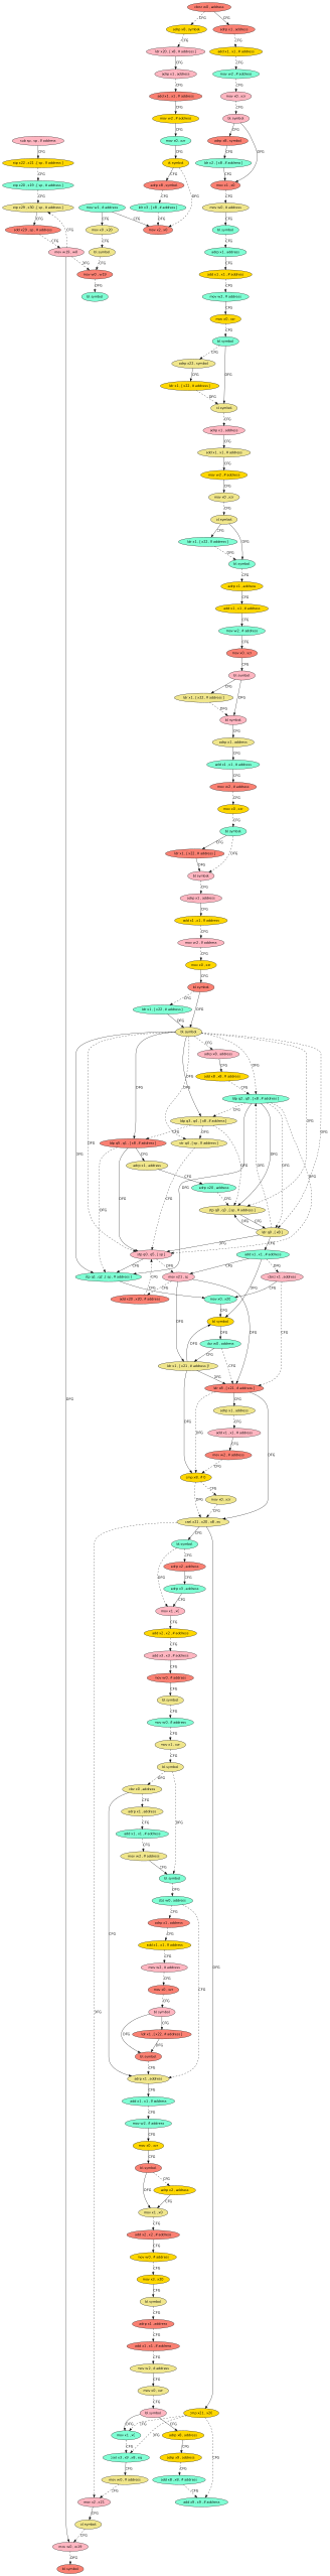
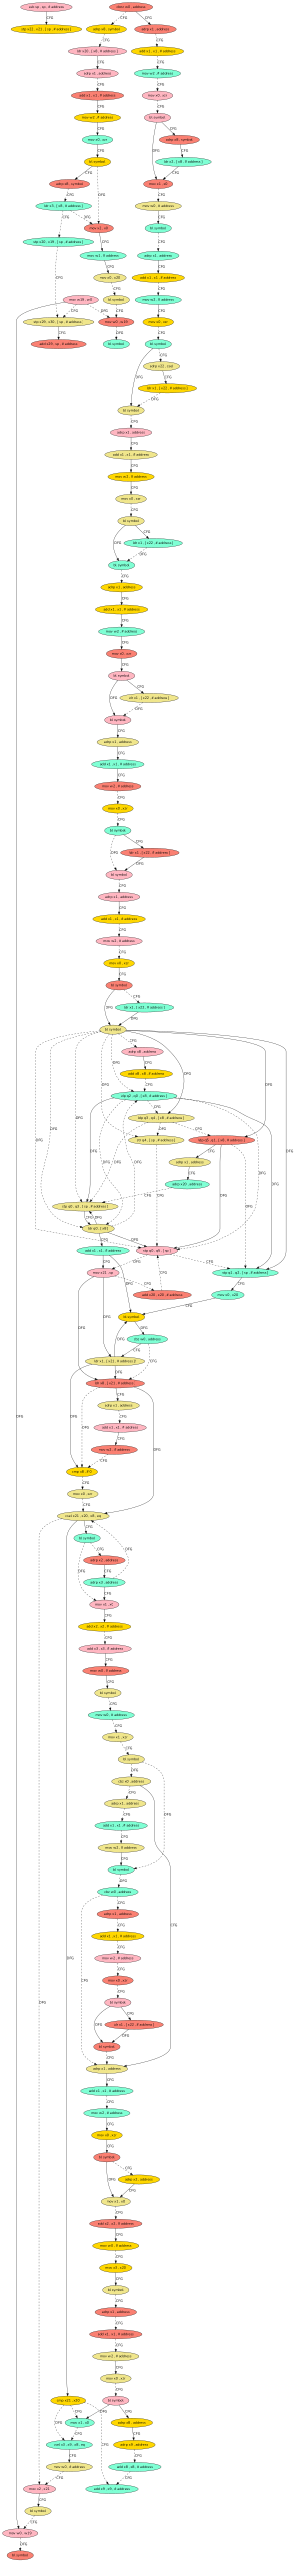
  digraph {
    fontname=Nunito
    node [fillcolor=aquamarine fontname=Nunito style=filled]
    edge [fontname=Nunito style=dashed]
    n1 [fillcolor=lightpink label="sub sp , sp , # address"]
    n2 [fillcolor=gold label="stp x22 , x21 , [ sp , # address ]"]
    n3 [label="stp x20 , x19 , [ sp , # address ]"]
    n4 [fillcolor=khaki label="stp x29 , x30 , [ sp , # address ]"]
    n5 [fillcolor=salmon label="add x29 , sp , # address"]
    n6 [fillcolor=lightpink label="mov w19 , w0"]
    n7 [fillcolor=salmon label="mov w0 , w19"]
    n8 [fillcolor=lightpink label="mov w0 , w19"]
    n9 [fillcolor=salmon label="cbnz w0 , address"]
    n10 [fillcolor=gold label="adrp x8 , symbol"]
    n11 [fillcolor=salmon label="adrp x1 , address"]
    n12 [label="bl symbol"]
    n13 [fillcolor=salmon label="bl symbol"]
    n14 [fillcolor=lightpink label="ldr x20 , [ x8 , # address ]"]
    n15 [fillcolor=gold label="add x1 , x1 , # address"]
    n16 [fillcolor=lightpink label="adrp x1 , address"]
    n17 [label="mov w2 , # address"]
    n18 [fillcolor=salmon label="add x1 , x1 , # address"]
    n19 [fillcolor=gold label="mov w2 , # address"]
    n20 [label="mov x0 , xzr"]
    n21 [fillcolor=gold label="bl symbol"]
    n22 [fillcolor=salmon label="adrp x8 , symbol"]
    n23 [fillcolor=salmon label="mov x2 , x0"]
    n24 [label="ldr x3 , [ x8 , # address ]"]
    n25 [label="mov w1 , # address"]
    n26 [fillcolor=khaki label="mov x0 , x20"]
    n27 [fillcolor=khaki label="bl symbol"]
    n28 [fillcolor=lightpink label="mov x0 , xzr"]
    n29 [fillcolor=lightpink label="bl symbol"]
    n30 [fillcolor=salmon label="adrp x8 , symbol"]
    n31 [fillcolor=salmon label="mov x1 , x0"]
    n32 [label="ldr x2 , [ x8 , # address ]"]
    n33 [fillcolor=khaki label="mov w0 , # address"]
    n34 [label="bl symbol"]
    n35 [label="adrp x1 , address"]
    n36 [fillcolor=gold label="add x1 , x1 , # address"]
    n37 [label="mov w2 , # address"]
    n38 [fillcolor=gold label="mov x0 , xzr"]
    n39 [label="bl symbol"]
-   n40 [fillcolor=khaki label="adrp x22 , symbol"]
+   n40 [fillcolor=khaki label="adrp x22 , csel"]
    n41 [fillcolor=khaki label="bl symbol"]
    n42 [fillcolor=gold label="ldr x1 , [ x22 , # address ]"]
    n43 [fillcolor=lightpink label="adrp x1 , address"]
    n44 [fillcolor=khaki label="add x1 , x1 , # address"]
    n45 [fillcolor=gold label="mov w2 , # address"]
    n46 [fillcolor=khaki label="mov x0 , xzr"]
    n47 [fillcolor=khaki label="bl symbol"]
    n48 [label="ldr x1 , [ x22 , # address ]"]
    n49 [label="bl symbol"]
    n50 [fillcolor=gold label="adrp x1 , address"]
    n51 [fillcolor=gold label="add x1 , x1 , # address"]
    n52 [label="mov w2 , # address"]
    n53 [fillcolor=salmon label="mov x0 , xzr"]
    n54 [fillcolor=lightpink label="bl symbol"]
    n55 [fillcolor=khaki label="ldr x1 , [ x22 , # address ]"]
    n56 [fillcolor=lightpink label="bl symbol"]
    n57 [fillcolor=khaki label="adrp x1 , address"]
    n58 [label="add x1 , x1 , # address"]
    n59 [fillcolor=salmon label="mov w2 , # address"]
    n60 [fillcolor=gold label="mov x0 , xzr"]
    n61 [label="bl symbol"]
    n62 [fillcolor=salmon label="ldr x1 , [ x22 , # address ]"]
    n63 [fillcolor=lightpink label="bl symbol"]
    n64 [fillcolor=lightpink label="adrp x1 , address"]
    n65 [fillcolor=gold label="add x1 , x1 , # address"]
    n66 [fillcolor=lightpink label="mov w2 , # address"]
    n67 [fillcolor=gold label="mov x0 , xzr"]
    n68 [fillcolor=salmon label="bl symbol"]
    n69 [label="ldr x1 , [ x22 , # address ]"]
    n70 [fillcolor=khaki label="bl symbol"]
    n71 [fillcolor=lightpink label="adrp x8 , address"]
    n72 [label="ldp q2 , q0 , [ x8 , # address ]"]
    n73 [fillcolor=khaki label="ldp q3 , q4 , [ x8 , # address ]"]
    n74 [fillcolor=salmon label="ldp q5 , q1 , [ x8 , # address ]"]
    n75 [fillcolor=khaki label="stp q0 , q3 , [ sp , # address ]"]
    n76 [fillcolor=khaki label="ldr q0 , [ x8 ]"]
    n77 [fillcolor=khaki label="str q4 , [ sp , # address ]"]
    n78 [fillcolor=lightpink label="stp q0 , q5 , [ sp ]"]
    n79 [label="stp q1 , q2 , [ sp , # address ]"]
    n80 [fillcolor=gold label="add x8 , x8 , # address"]
    n81 [fillcolor=khaki label="adrp x1 , address"]
    n82 [label="add x1 , x1 , # address"]
    n83 [fillcolor=lightpink label="mov x21 , sp"]
    n84 [label="mov x0 , x20"]
    n85 [label="adrp x20 , address"]
-   n86 [fillcolor=lightpink label="cbnz x1 , address"]
    n87 [fillcolor=gold label="bl symbol"]
    n88 [fillcolor=salmon label="add x20 , x20 , # address"]
    n89 [fillcolor=salmon label="ldr x8 , [ x21 , # address ]"]
    n90 [fillcolor=khaki label="ldr x1 , [ x21 , # address ]!"]
    n91 [label="cbz w0 , address"]
    n92 [fillcolor=khaki label="adrp x1 , address"]
    n93 [fillcolor=gold label="cmp x8 , # 0"]
    n94 [fillcolor=khaki label="csel x21 , x20 , x8 , eq"]
    n95 [fillcolor=lightpink label="add x1 , x1 , # address"]
    n96 [fillcolor=khaki label="mov x0 , xzr"]
    n97 [label="bl symbol"]
    n98 [fillcolor=gold label="cmp x21 , x20"]
    n99 [fillcolor=lightpink label="mov x2 , x21"]
    n100 [fillcolor=salmon label="mov w2 , # address"]
    n101 [fillcolor=salmon label="adrp x2 , address"]
    n102 [fillcolor=lightpink label="mov x1 , x0"]
    n103 [label="mov x1 , x0"]
    n104 [label="add x9 , x9 , # address"]
    n105 [label="csel x3 , x9 , x8 , eq"]
    n106 [fillcolor=khaki label="bl symbol"]
    n107 [label="adrp x3 , address"]
    n108 [fillcolor=gold label="add x2 , x2 , # address"]
    n109 [fillcolor=lightpink label="add x3 , x3 , # address"]
    n110 [fillcolor=salmon label="mov w0 , # address"]
    n111 [fillcolor=khaki label="bl symbol"]
    n112 [label="mov w0 , # address"]
    n113 [fillcolor=khaki label="mov x1 , xzr"]
    n114 [fillcolor=khaki label="bl symbol"]
    n115 [fillcolor=khaki label="cbz x0 , address"]
    n116 [label="bl symbol"]
    n117 [fillcolor=khaki label="adrp x1 , address"]
    n118 [fillcolor=khaki label="adrp x1 , address"]
    n119 [label="cbz w0 , address"]
    n120 [label="add x1 , x1 , # address"]
    n121 [label="add x1 , x1 , # address"]
    n122 [label="mov w2 , # address"]
    n123 [fillcolor=khaki label="mov w2 , # address"]
    n124 [fillcolor=gold label="mov x0 , xzr"]
    n125 [fillcolor=salmon label="bl symbol"]
    n126 [fillcolor=gold label="adrp x2 , address"]
    n127 [fillcolor=khaki label="mov x1 , x0"]
    n128 [fillcolor=salmon label="add x2 , x2 , # address"]
    n129 [fillcolor=gold label="mov w0 , # address"]
    n130 [fillcolor=gold label="mov x3 , x20"]
    n131 [fillcolor=khaki label="bl symbol"]
    n132 [fillcolor=salmon label="adrp x1 , address"]
    n133 [fillcolor=salmon label="add x1 , x1 , # address"]
    n134 [fillcolor=khaki label="mov w2 , # address"]
    n135 [fillcolor=khaki label="mov x0 , xzr"]
    n136 [fillcolor=lightpink label="bl symbol"]
    n137 [fillcolor=gold label="adrp x8 , address"]
    n138 [fillcolor=gold label="adrp x9 , address"]
    n139 [label="add x8 , x8 , # address"]
    n140 [fillcolor=khaki label="mov w0 , # address"]
    n141 [fillcolor=salmon label="adrp x1 , address"]
    n142 [fillcolor=gold label="add x1 , x1 , # address"]
    n143 [fillcolor=lightpink label="mov w2 , # address"]
    n144 [fillcolor=salmon label="mov x0 , xzr"]
    n145 [fillcolor=lightpink label="bl symbol"]
    n146 [fillcolor=salmon label="ldr x1 , [ x22 , # address ]"]
    n147 [fillcolor=salmon label="bl symbol"]
    n1 -> n2 [label=CFG style=solid]
-   n2 -> n3 [label=CFG]
+   n24 -> n3 [label=CFG]
    n3 -> n4 [label=CFG]
    n4 -> n5 [label=CFG style=solid]
-   n5 -> n6 [label=CFG]
    n6 -> n4 [label=CFG]
    n6 -> n7 [label=DFG]
    n6 -> n8 [label=DFG style=solid]
    n7 -> n12 [label=DFG]
    n8 -> n13 [label=DFG]
    n9 -> n10 [label=CFG]
    n9 -> n11 [label=CFG style=solid]
    n10 -> n14 [label=CFG]
    n11 -> n15 [label=CFG]
    n14 -> n16 [label=CFG style=solid]
    n15 -> n17 [label=CFG]
    n16 -> n18 [label=CFG]
    n17 -> n28 [label=CFG]
    n18 -> n19 [label=CFG style=solid]
    n19 -> n20 [label=CFG style=solid]
    n20 -> n21 [label=CFG style=solid]
    n21 -> n22 [label=CFG style=solid]
    n21 -> n23 [label=DFG]
    n22 -> n24 [label=CFG]
-   n25 -> n23 [label=CFG style=solid]
+   n23 -> n25 [label=CFG style=solid]
    n24 -> n23 [label=DFG]
    n25 -> n26 [label=CFG style=solid]
    n26 -> n27 [label=CFG]
    n27 -> n7 [label=CFG]
    n28 -> n29 [label=CFG]
    n29 -> n30 [label=CFG style=solid]
    n29 -> n31 [label=DFG style=solid]
    n30 -> n32 [label=CFG style=solid]
    n31 -> n33 [label=CFG]
    n32 -> n31 [label=CFG style=solid]
    n33 -> n34 [label=CFG style=solid]
    n34 -> n35 [label=CFG]
    n35 -> n36 [label=CFG style=solid]
    n36 -> n37 [label=CFG]
    n37 -> n38 [label=CFG style=solid]
    n38 -> n39 [label=CFG]
    n39 -> n40 [label=CFG]
    n39 -> n41 [label=DFG style=solid]
    n40 -> n42 [label=CFG style=solid]
    n41 -> n43 [label=CFG]
    n42 -> n41 [label=DFG]
    n43 -> n44 [label=CFG style=solid]
    n44 -> n45 [label=CFG style=solid]
    n45 -> n46 [label=CFG style=solid]
    n46 -> n47 [label=CFG]
    n47 -> n48 [label=CFG style=solid]
    n47 -> n49 [label=DFG style=solid]
    n48 -> n49 [label=DFG]
    n49 -> n50 [label=CFG]
    n50 -> n51 [label=CFG style=solid]
    n51 -> n52 [label=CFG style=solid]
    n52 -> n53 [label=CFG style=solid]
    n53 -> n54 [label=CFG style=solid]
    n54 -> n55 [label=CFG style=solid]
    n54 -> n56 [label=DFG style=solid]
    n55 -> n56 [label=DFG]
    n56 -> n57 [label=CFG style=solid]
    n57 -> n58 [label=CFG style=solid]
    n58 -> n59 [label=CFG style=solid]
    n59 -> n60 [label=CFG]
    n60 -> n61 [label=CFG]
    n61 -> n62 [label=CFG style=solid]
    n61 -> n63 [label=DFG]
    n62 -> n63 [label=DFG style=solid]
    n63 -> n64 [label=CFG]
    n64 -> n65 [label=CFG style=solid]
    n65 -> n66 [label=CFG]
    n66 -> n67 [label=CFG]
    n67 -> n68 [label=CFG style=solid]
    n68 -> n69 [label=CFG]
    n68 -> n70 [label=DFG style=solid]
    n69 -> n70 [label=DFG style=solid]
    n70 -> n71 [label=CFG]
    n70 -> n72 [label=DFG]
    n70 -> n73 [label=DFG style=solid]
    n70 -> n74 [label=DFG style=solid]
    n70 -> n75 [label=DFG]
    n70 -> n76 [label=DFG]
    n70 -> n77 [label=DFG]
    n70 -> n78 [label=DFG]
    n70 -> n79 [label=DFG style=solid]
    n71 -> n80 [label=CFG style=solid]
    n72 -> n73 [label=CFG]
    n72 -> n75 [label=DFG style=solid]
    n72 -> n76 [label=DFG]
    n72 -> n78 [label=DFG]
    n72 -> n79 [label=DFG style=solid]
    n73 -> n74 [label=CFG]
    n73 -> n75 [label=DFG]
    n73 -> n77 [label=DFG]
    n74 -> n78 [label=DFG style=solid]
    n74 -> n79 [label=DFG]
    n74 -> n81 [label=CFG style=solid]
    n75 -> n76 [label=CFG style=solid]
    n76 -> n72 [label=DFG]
    n76 -> n75 [label=DFG style=solid]
    n76 -> n78 [label=DFG style=solid]
    n76 -> n82 [label=CFG style=solid]
    n77 -> n78 [label=CFG]
-   n78 -> n79 [label=CFG style=solid]
+   n78 -> n79 [label=CFG]
    n78 -> n83 [label=DFG]
    n79 -> n84 [label=CFG style=solid]
    n80 -> n72 [label=CFG]
    n81 -> n85 [label=CFG style=solid]
    n82 -> n83 [label=CFG style=solid]
-   n82 -> n86 [label=DFG]
    n82 -> n87 [label=DFG style=solid]
    n83 -> n88 [label=CFG]
    n83 -> n89 [label=DFG style=solid]
    n83 -> n90 [label=DFG style=solid]
    n84 -> n87 [label=CFG style=solid]
    n85 -> n75 [label=CFG]
-   n86 -> n84 [label=CFG style=solid]
-   n86 -> n89 [label=CFG]
    n87 -> n91 [label=DFG style=solid]
    n88 -> n78 [label=CFG]
    n89 -> n92 [label=CFG style=solid]
    n89 -> n93 [label=DFG]
    n89 -> n94 [label=DFG style=solid]
    n90 -> n87 [label=DFG style=solid]
    n90 -> n89 [label=DFG style=solid]
    n90 -> n93 [label=DFG style=solid]
    n91 -> n89 [label=CFG]
    n91 -> n90 [label=CFG style=solid]
    n92 -> n95 [label=CFG]
-   n93 -> n94 [label=DFG]
+   n107 -> n94 [label=DFG]
    n93 -> n96 [label=CFG]
    n94 -> n97 [label=CFG style=solid]
    n94 -> n98 [label=DFG style=solid]
    n94 -> n99 [label=DFG]
    n95 -> n100 [label=CFG style=solid]
    n96 -> n94 [label=CFG]
    n97 -> n101 [label=CFG]
    n97 -> n102 [label=DFG]
    n98 -> n103 [label=CFG]
    n98 -> n104 [label=CFG]
    n98 -> n105 [label=DFG]
    n99 -> n106 [label=CFG style=solid]
    n100 -> n93 [label=CFG]
    n101 -> n107 [label=CFG style=solid]
    n102 -> n108 [label=CFG style=solid]
    n103 -> n105 [label=CFG]
    n105 -> n140 [label=CFG style=solid]
    n106 -> n8 [label=CFG]
    n107 -> n102 [label=CFG style=solid]
    n108 -> n109 [label=CFG]
    n109 -> n110 [label=CFG style=solid]
    n110 -> n111 [label=CFG style=solid]
    n111 -> n112 [label=CFG]
    n112 -> n113 [label=CFG]
    n113 -> n114 [label=CFG]
    n114 -> n115 [label=DFG]
    n114 -> n116 [label=DFG]
    n115 -> n117 [label=CFG style=solid]
    n115 -> n118 [label=CFG]
    n116 -> n119 [label=DFG]
    n117 -> n120 [label=CFG style=solid]
    n118 -> n121 [label=CFG]
    n119 -> n117 [label=CFG]
    n119 -> n141 [label=CFG]
    n120 -> n122 [label=CFG]
    n121 -> n123 [label=CFG]
    n122 -> n124 [label=CFG style=solid]
    n123 -> n116 [label=CFG style=solid]
    n124 -> n125 [label=CFG style=solid]
    n125 -> n126 [label=CFG]
    n125 -> n127 [label=DFG style=solid]
    n126 -> n127 [label=CFG style=solid]
    n127 -> n128 [label=CFG]
    n128 -> n129 [label=CFG style=solid]
    n129 -> n130 [label=CFG]
    n130 -> n131 [label=CFG style=solid]
    n131 -> n132 [label=CFG]
    n132 -> n133 [label=CFG]
    n133 -> n134 [label=CFG]
    n134 -> n135 [label=CFG style=solid]
    n135 -> n136 [label=CFG]
    n136 -> n103 [label=DFG style=solid]
    n136 -> n137 [label=CFG style=solid]
    n137 -> n138 [label=CFG style=solid]
    n138 -> n139 [label=CFG]
    n139 -> n104 [label=CFG]
    n140 -> n99 [label=CFG]
    n141 -> n142 [label=CFG]
    n142 -> n143 [label=CFG]
    n143 -> n144 [label=CFG]
    n144 -> n145 [label=CFG]
    n145 -> n146 [label=CFG style=solid]
    n145 -> n147 [label=DFG style=solid]
    n146 -> n147 [label=DFG style=solid]
    n147 -> n117 [label=CFG]
  }
